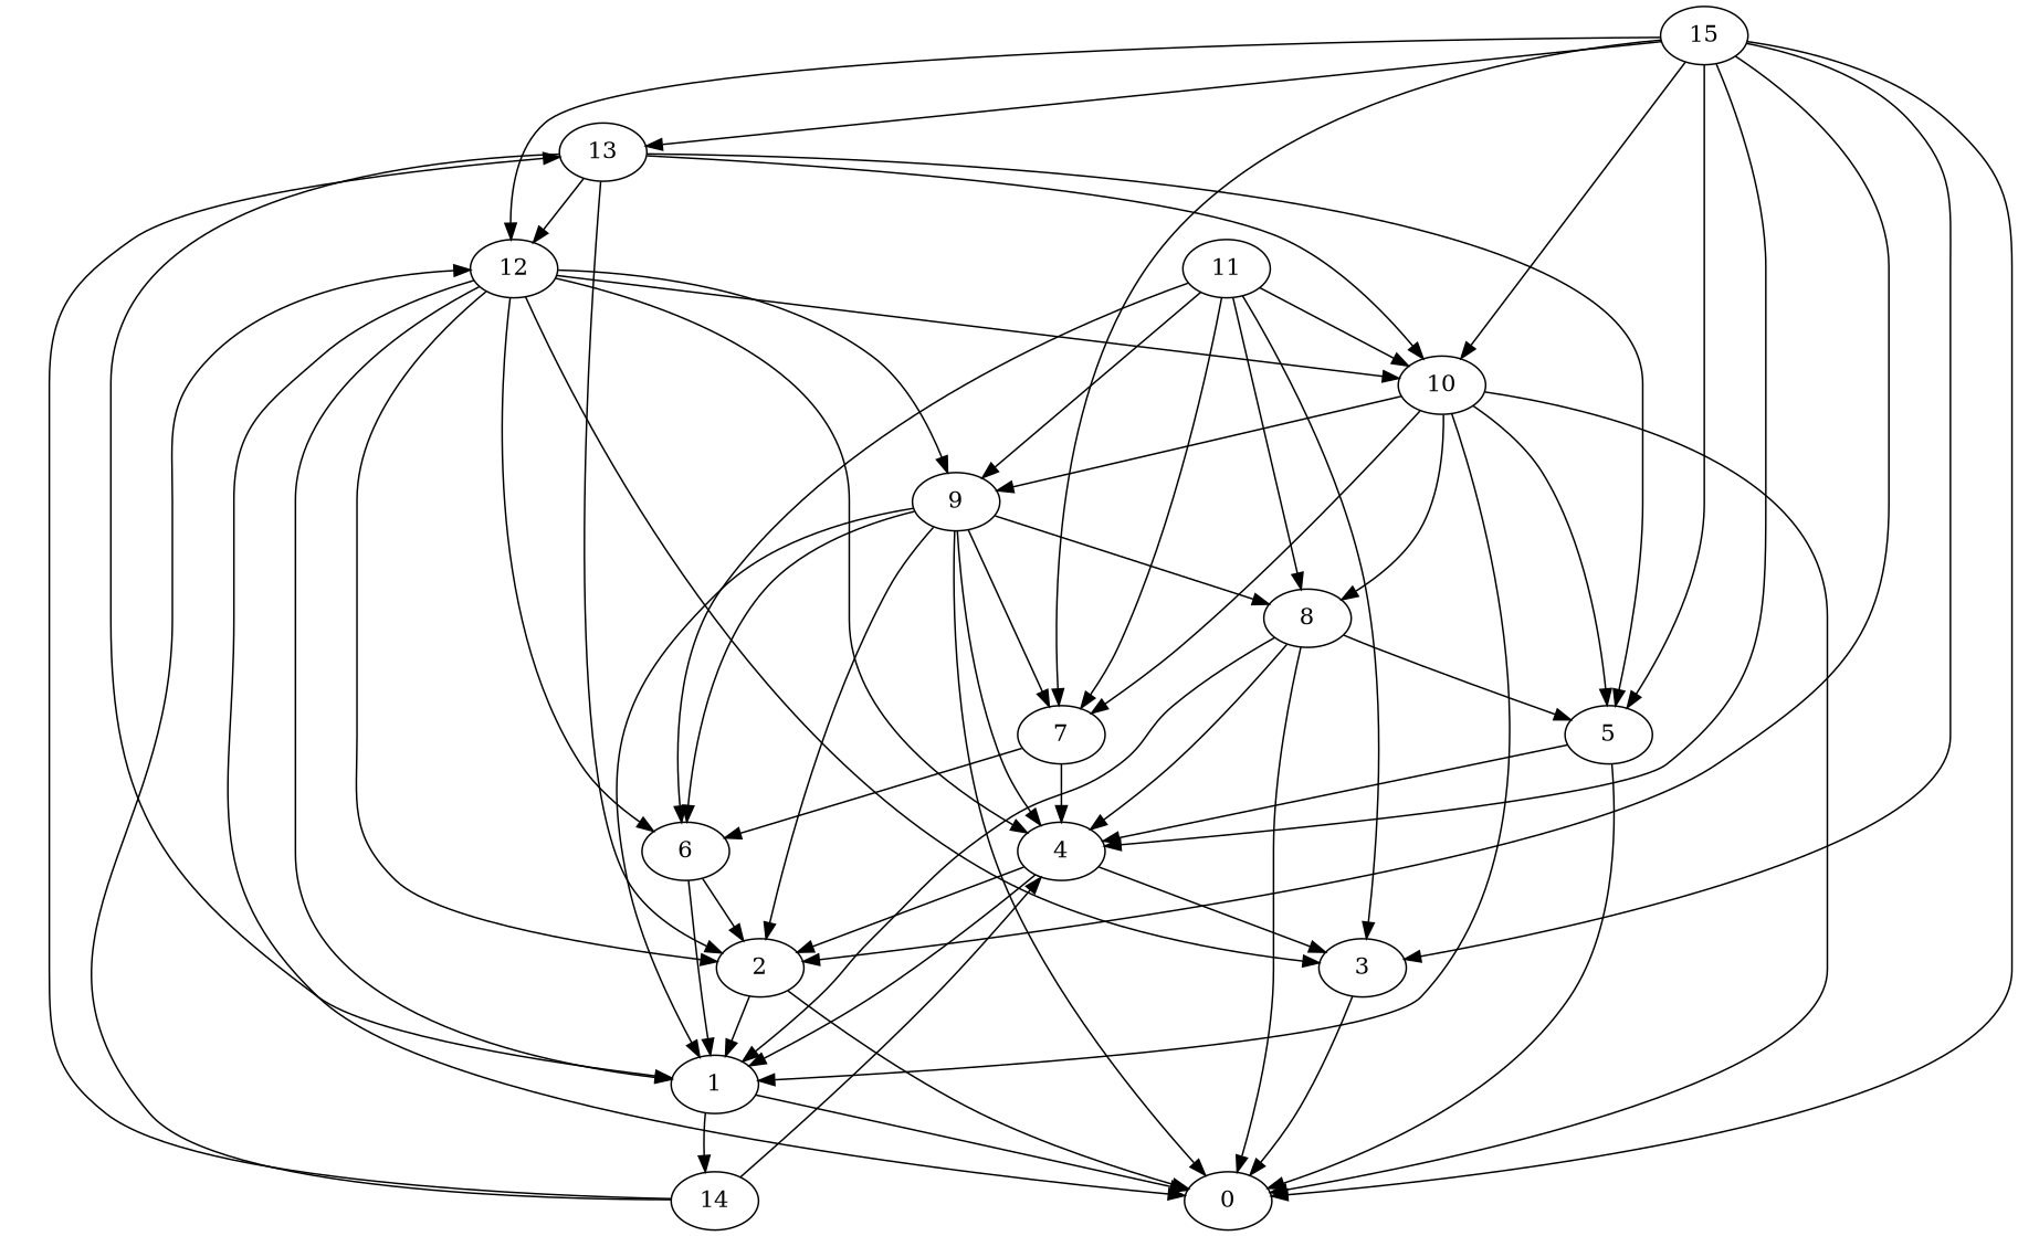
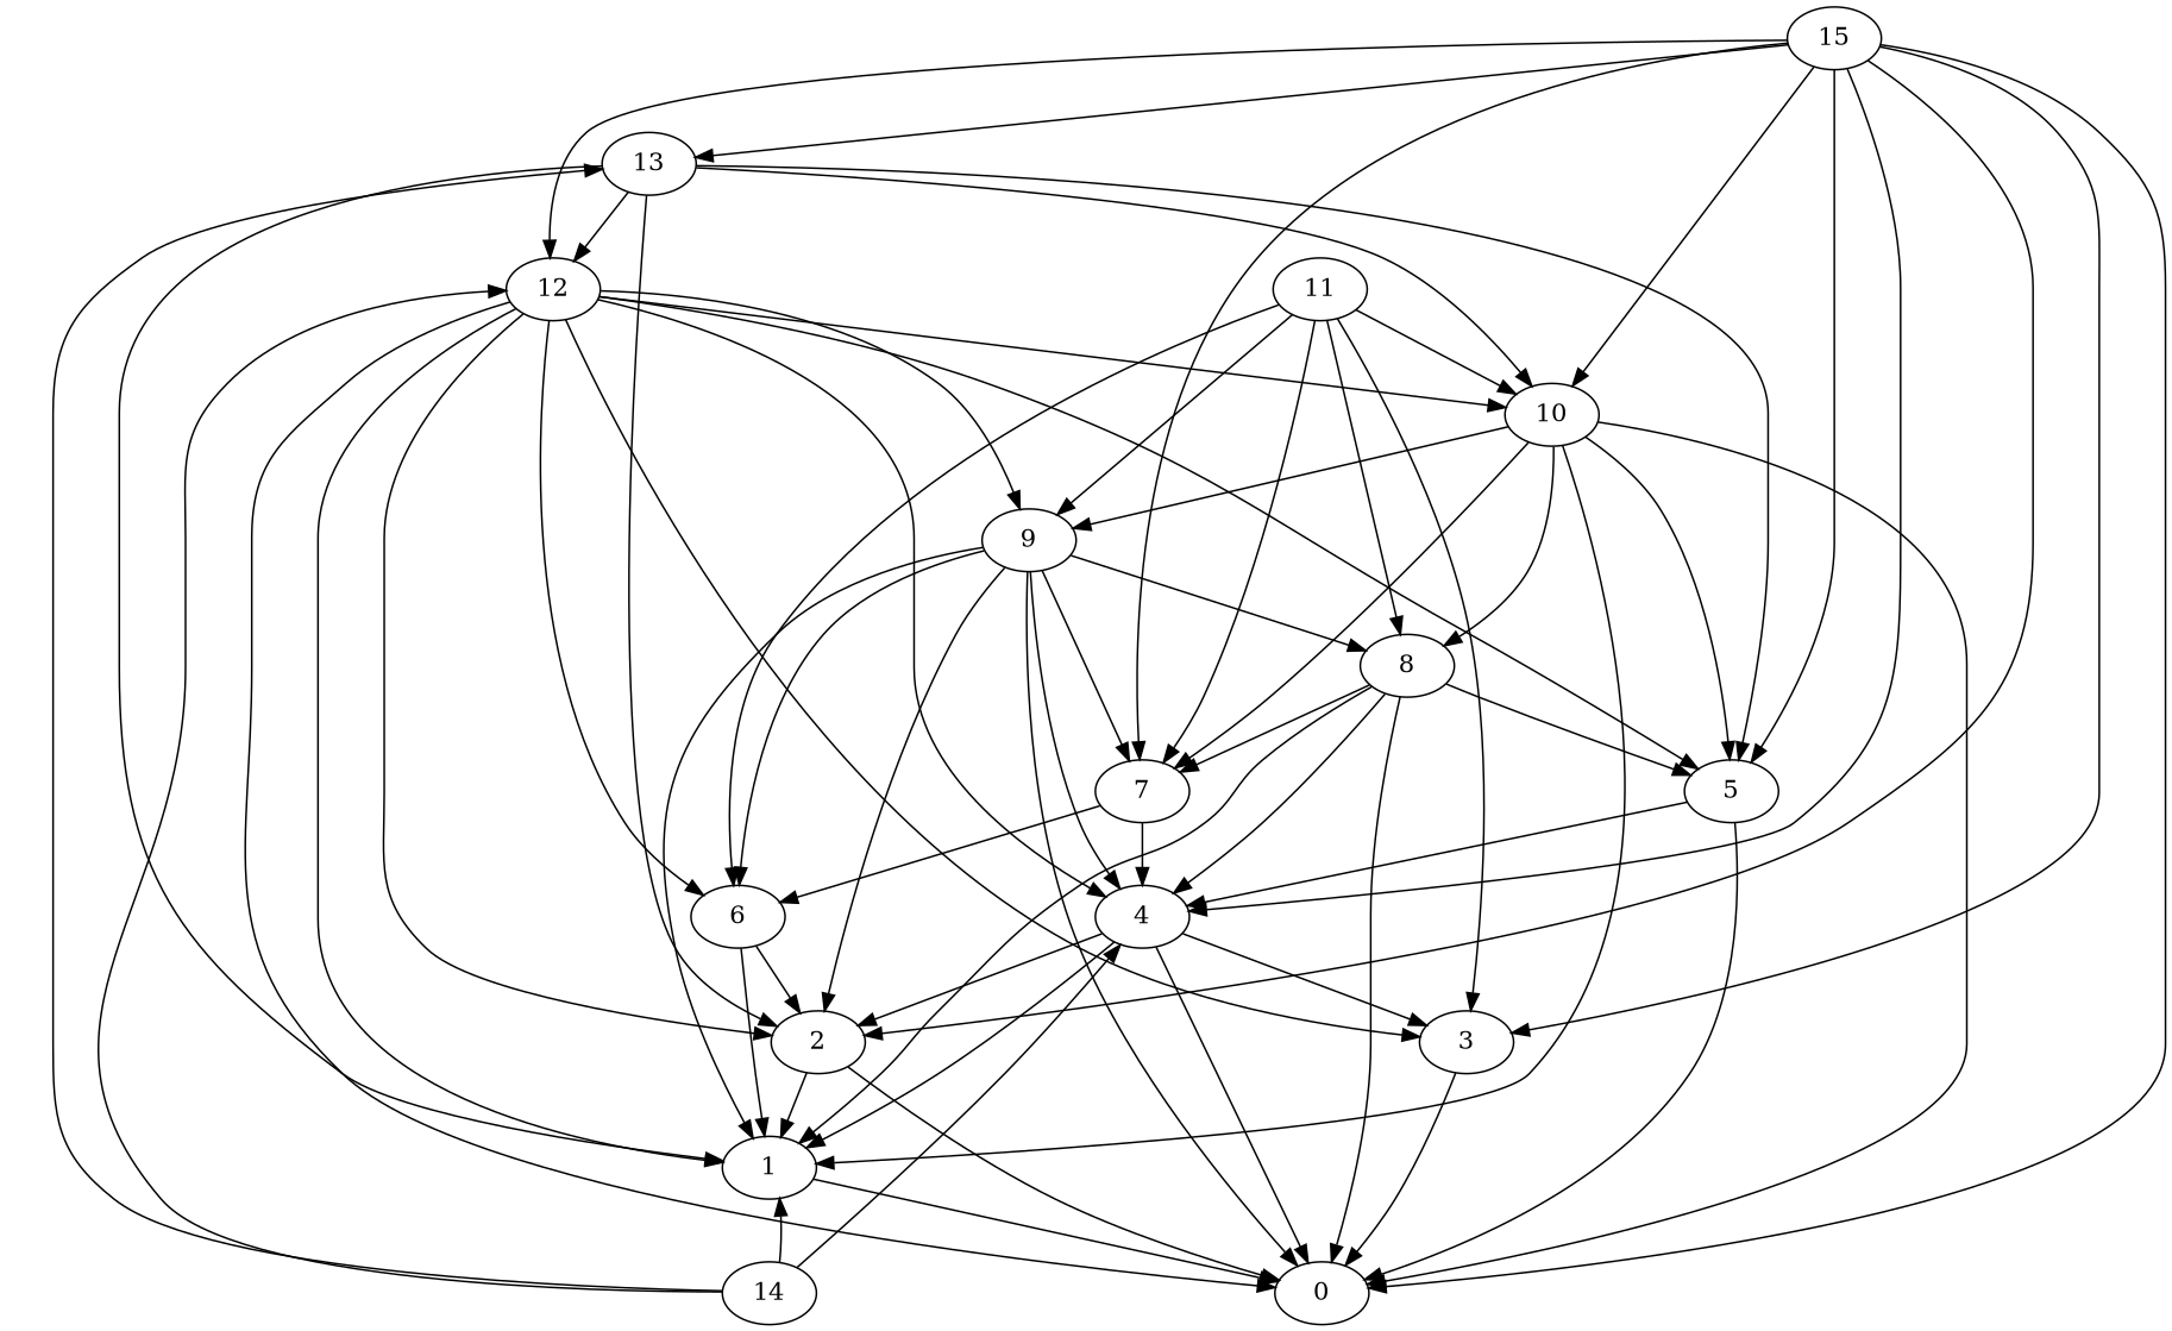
  digraph {
    "Duplicate states"=0
    GraphType=Random
    "Max states in OPEN"=0
    Modes="120000ms; topo-ordered tasks, ; Pruning: task equivalence, fixed order ready list, ; F-value: ; Optimisation: best schedule length (SL) optimisation on equal, "
    NumberOfTasks=16
    "Pruned using list schedule length"=338
    "States removed from OPEN"=0
    TargetSystem="Homogeneous-6"
    "Time to schedule (ms)"=121
    "Total idle time"=93
    "Total schedule length"=102
    "Total sequential time"=102
    "Total states created"=596
    node [Processor=0 Weight=7]
    edge [Weight=18]
    15 ["Finish time"=7 "Start time"=0]
    13 ["Finish time"=19 "Start time"=17 Weight=2]
    12 ["Finish time"=24 "Start time"=19 Weight=5]
    10 ["Finish time"=34 "Start time"=24 Weight=10]
    7 ["Finish time"=53 "Start time"=46]
    5 ["Finish time"=66 "Start time"=62 Weight=4]
    4 ["Finish time"=74 "Start time"=66 Weight=8]
    2 ["Finish time"=81 "Start time"=74]
    3 ["Finish time"=91 "Start time"=81 Weight=10]
    0 ["Finish time"=102 "Start time"=94 Weight=8]
    11 ["Finish time"=17 "Start time"=10]
    9 ["Finish time"=39 "Start time"=34 Weight=5]
    8 ["Finish time"=46 "Start time"=39]
    6 ["Finish time"=62 "Start time"=53 Weight=9]
    1 ["Finish time"=94 "Start time"=91 Weight=3]
    14 ["Finish time"=10 "Start time"=7 Weight=3]
    15 -> 13 [Weight=5]
    15 -> 12
    15 -> 10 [Weight=24]
    15 -> 7 [Weight=11]
    15 -> 5 [Weight=21]
    15 -> 4 [Weight=8]
    15 -> 2 [Weight=11]
    15 -> 3 [Weight=8]
    15 -> 0 [Weight=8]
    13 -> 12 [Weight=13]
    13 -> 10 [Weight=8]
    13 -> 5 [Weight=5]
    13 -> 2 [Weight=5]
    13 -> 1 [Weight=16]
    12 -> 10 [Weight=8]
+   12 -> 5 [Weight=26]
    12 -> 4 [Weight=16]
    12 -> 2 [Weight=21]
    12 -> 3
    12 -> 0
    12 -> 9 [Weight=5]
    12 -> 6
    12 -> 1 [Weight=5]
    10 -> 7 [Weight=8]
    10 -> 5 [Weight=11]
    10 -> 0 [Weight=13]
    10 -> 9 [Weight=13]
    10 -> 8 [Weight=21]
    10 -> 1 [Weight=21]
    7 -> 4 [Weight=24]
    7 -> 6 [Weight=24]
    5 -> 4 [Weight=11]
    5 -> 0 [Weight=5]
    4 -> 2 [Weight=16]
    4 -> 3 [Weight=16]
+   4 -> 0
    4 -> 1 [Weight=21]
    2 -> 0 [Weight=26]
    2 -> 1
    3 -> 0 [Weight=11]
    11 -> 10 [Weight=21]
    11 -> 7 [Weight=5]
    11 -> 3 [Weight=21]
    11 -> 9 [Weight=5]
    11 -> 8 [Weight=21]
    11 -> 6 [Weight=24]
    9 -> 7
    9 -> 4 [Weight=5]
    9 -> 2
    9 -> 0
    9 -> 8 [Weight=16]
    9 -> 6 [Weight=11]
    9 -> 1 [Weight=26]
+   8 -> 7 [Weight=16]
    8 -> 5 [Weight=13]
    8 -> 4 [Weight=16]
    8 -> 0
    8 -> 1 [Weight=8]
    6 -> 2 [Weight=8]
    6 -> 1
    1 -> 0 [Weight=16]
    14 -> 13 [Weight=21]
    14 -> 12 [Weight=11]
    14 -> 4 [Weight=24]
-   1 -> 14 [Weight=16]
+   14 -> 1 [Weight=16]
  }
